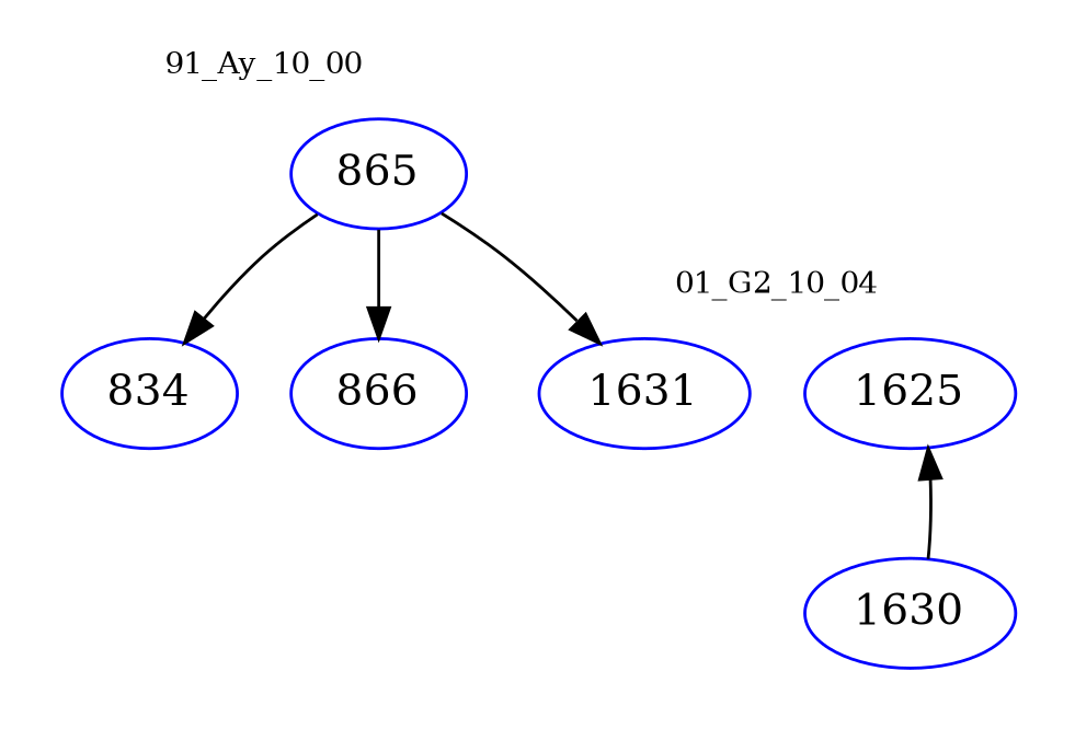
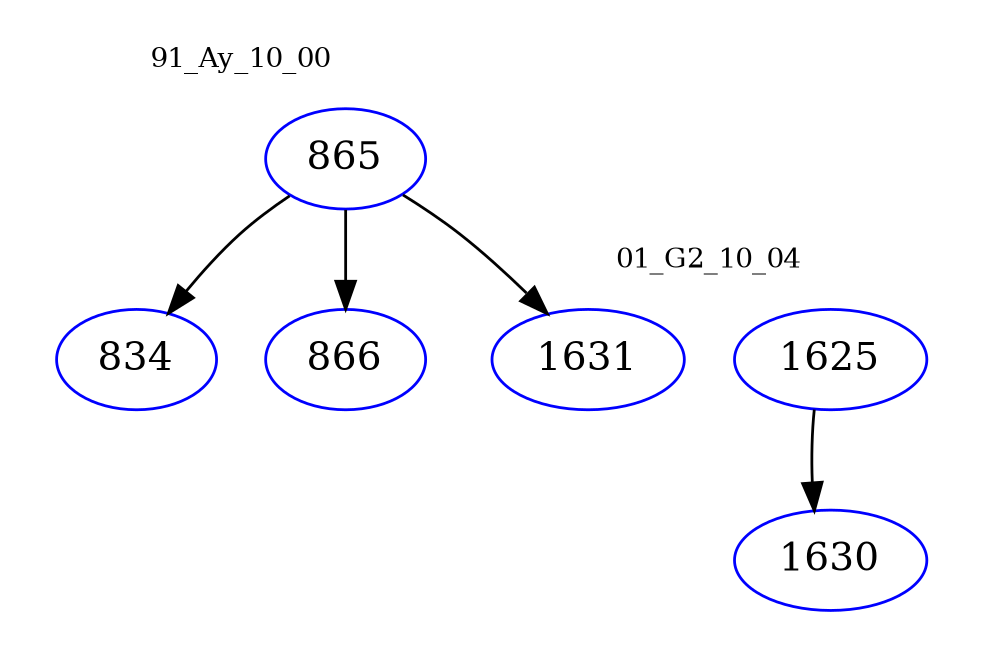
  digraph {
    node [color=blue]
    edge [color=black]
    n1 [label=865]
    n2 [label=834]
    n3 [label=866]
    n4 [label=1625]
    n5 [label=1630]
    n6 [label=1631]
    subgraph cluster_1 {
      color=white
      fontsize=10
      label="91_Ay_10_00"
      n1
      n2
      n3
    }
    subgraph cluster_2 {
      color=white
      fontsize=10
      label="01_G2_10_04"
      n4
      n5
      n6
    }
    n1 -> n2
    n1 -> n3
    n1 -> n6
-   n5 -> n4
+   n4 -> n5
  }
